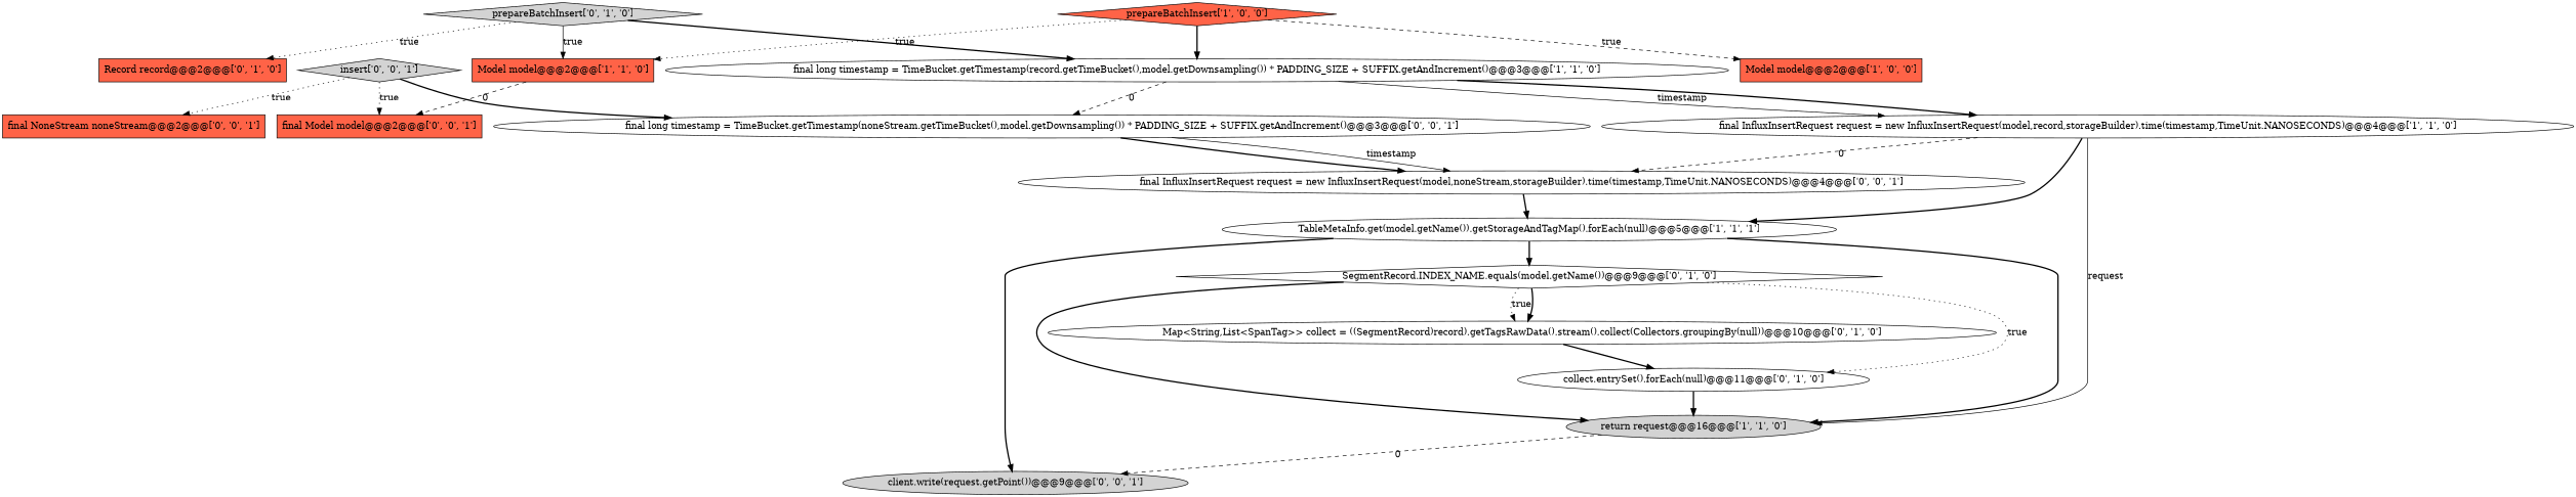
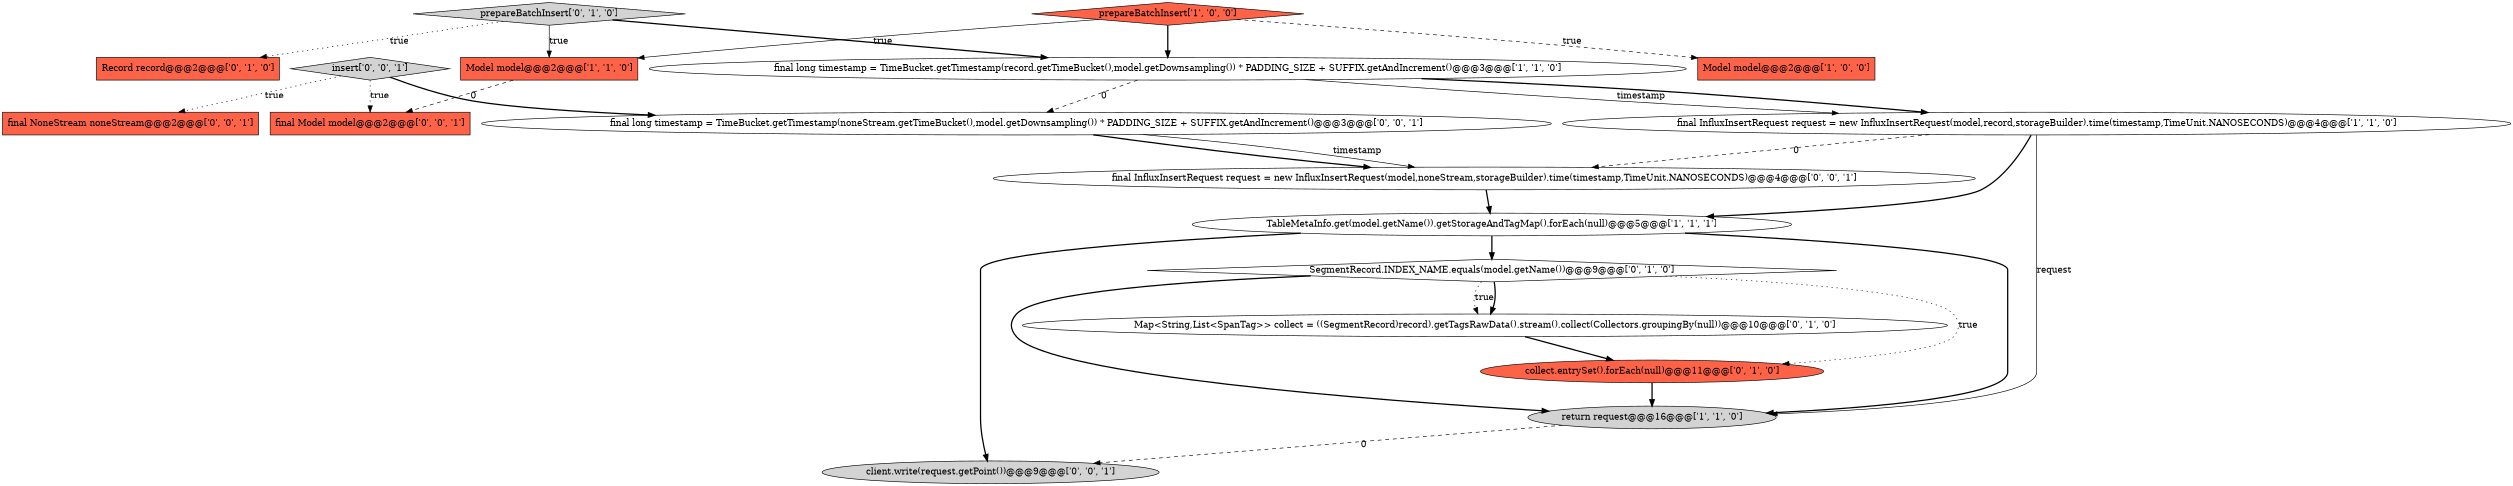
  digraph {
    node [fillcolor=white shape=ellipse style=filled]
    edge [style=bold]
    n1 [fillcolor=lightgray label="return request@@@16@@@['1', '1', '0']"]
    n2 [fillcolor=lightgray label="client.write(request.getPoint())@@@9@@@['0', '0', '1']"]
    n3 [fillcolor=lightgray label="prepareBatchInsert['0', '1', '0']" shape=diamond]
    n4 [fillcolor=tomato label="Model model@@@2@@@['1', '1', '0']" shape=box]
    n5 [label="final long timestamp = TimeBucket.getTimestamp(record.getTimeBucket(),model.getDownsampling()) * PADDING_SIZE + SUFFIX.getAndIncrement()@@@3@@@['1', '1', '0']"]
    n6 [fillcolor=tomato label="Record record@@@2@@@['0', '1', '0']" shape=box]
    n7 [fillcolor=tomato label="final Model model@@@2@@@['0', '0', '1']" shape=box]
    n8 [label="final InfluxInsertRequest request = new InfluxInsertRequest(model,record,storageBuilder).time(timestamp,TimeUnit.NANOSECONDS)@@@4@@@['1', '1', '0']"]
    n9 [label="final long timestamp = TimeBucket.getTimestamp(noneStream.getTimeBucket(),model.getDownsampling()) * PADDING_SIZE + SUFFIX.getAndIncrement()@@@3@@@['0', '0', '1']"]
    n10 [label="final InfluxInsertRequest request = new InfluxInsertRequest(model,noneStream,storageBuilder).time(timestamp,TimeUnit.NANOSECONDS)@@@4@@@['0', '0', '1']"]
    n11 [label="TableMetaInfo.get(model.getName()).getStorageAndTagMap().forEach(null)@@@5@@@['1', '1', '1']"]
    n12 [label="SegmentRecord.INDEX_NAME.equals(model.getName())@@@9@@@['0', '1', '0']" shape=diamond]
-   n13 [label="collect.entrySet().forEach(null)@@@11@@@['0', '1', '0']"]
+   n13 [fillcolor=tomato label="collect.entrySet().forEach(null)@@@11@@@['0', '1', '0']"]
    n14 [label="Map<String,List<SpanTag>> collect = ((SegmentRecord)record).getTagsRawData().stream().collect(Collectors.groupingBy(null))@@@10@@@['0', '1', '0']"]
    n15 [fillcolor=lightgray label="insert['0', '0', '1']" shape=diamond]
    n16 [fillcolor=tomato label="final NoneStream noneStream@@@2@@@['0', '0', '1']" shape=box]
    n17 [fillcolor=tomato label="Model model@@@2@@@['1', '0', '0']" shape=box]
    n18 [fillcolor=tomato label="prepareBatchInsert['1', '0', '0']" shape=diamond]
    n1 -> n2 [label=0 style=dashed]
    n3 -> n4 [label=true style=solid]
    n3 -> n5
    n3 -> n6 [label=true style=dotted]
    n4 -> n7 [label=0 style=dashed]
    n5 -> n8 [label=timestamp style=solid]
    n5 -> n8
    n5 -> n9 [label=0 style=dashed]
    n8 -> n1 [label=request style=solid]
    n8 -> n10 [label=0 style=dashed]
    n8 -> n11
    n9 -> n10 [label=timestamp style=solid]
    n9 -> n10
    n10 -> n11
    n11 -> n1
    n11 -> n2
    n11 -> n12
    n12 -> n1
    n12 -> n13 [label=true style=dotted]
    n12 -> n14 [label=true style=dotted]
    n12 -> n14
    n13 -> n1
    n14 -> n13
    n15 -> n7 [label=true style=dotted]
    n15 -> n9
    n15 -> n16 [label=true style=dotted]
-   n18 -> n4 [label=true style=dotted]
+   n18 -> n4 [label=true style=solid]
    n18 -> n5
    n18 -> n17 [label=true style=dashed]
  }
